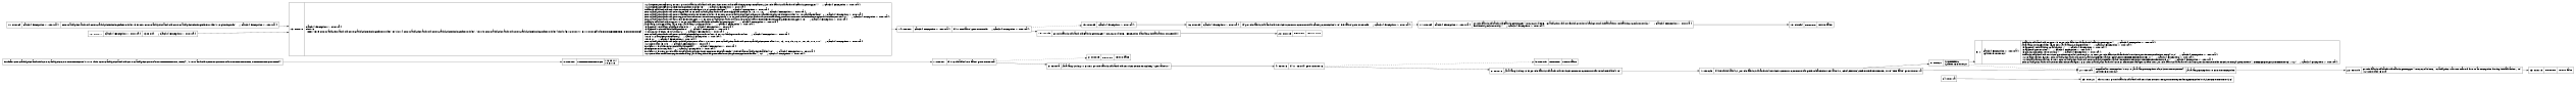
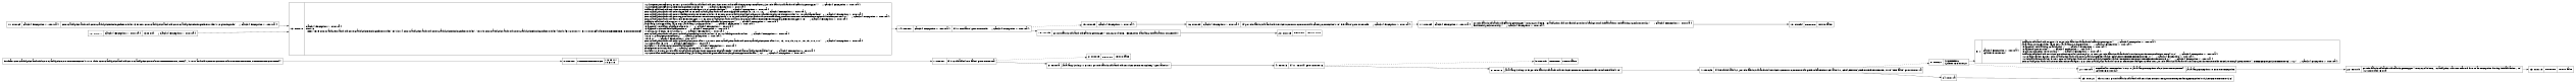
  digraph {
    rankdir=LR
    node [shape=record]
    n1 [label="{0\:\ 0x0000|MTH_ENTER_BLOCK\l|r12 = r17\lr0 = r18\l}"]
    n2 [label="{1\:\ 0x0007|if (r12.disabled == false) goto L_0x000a\l}"]
    n3 [label="{2\:\ 0x0009|RETURN\l|return false\l}"]
    n4 [label="{3\:\ 0x000a|java.lang.String r1 = new p018io.fabric.sdk.android.services.common.ApiKey().getValue(r0)\l}"]
    n5 [label="{4\:\ 0x0013|if (r1 != null) goto L_0x0016\l}"]
    n6 [label="{5\:\ 0x0015|RETURN\l|return false\l}"]
    n7 [label="{6\:\ 0x0016|java.lang.String r2 = p018io.fabric.sdk.android.services.common.CommonUtils.resolveBuildId(r18)\l}"]
    n8 [label="{7\:\ 0x0025|if (isBuildIdValid(r2, p018io.fabric.sdk.android.services.common.CommonUtils.getBooleanResourceValue(r0, CRASHLYTICS_REQUIRE_BUILD_ID, true)) == false) goto L_0x011a\l}"]
    n9 [label="{8\:\ 0x0027|SYNTHETIC\lSplitter:B:8:0x0027\l}"]
    n10 [label="{24\:\ 0x011a}"]
    n11 [label="{9\:\ ?|Catch:\{ Exception \-\> 0x010a \}\lSplitter:B:8:0x0027\l|io.fabric.sdk.android.Logger r3 = p018io.fabric.sdk.android.Fabric.getLogger()     \/\/ Catch:\{ Exception \-\> 0x010a \}\ljava.lang.StringBuilder r5 = new java.lang.StringBuilder()     \/\/ Catch:\{ Exception \-\> 0x010a \}\lr5.append(\"Initializing Crashlytics \")     \/\/ Catch:\{ Exception \-\> 0x010a \}\lr5.append(getVersion())     \/\/ Catch:\{ Exception \-\> 0x010a \}\lr3.mo22226i(TAG, r5.toString())     \/\/ Catch:\{ Exception \-\> 0x010a \}\lio.fabric.sdk.android.services.persistence.FileStoreImpl r7 = new p018io.fabric.sdk.android.services.persistence.FileStoreImpl(r12)     \/\/ Catch:\{ Exception \-\> 0x010a \}\lr12.crashMarker = new com.crashlytics.android.core.CrashlyticsFileMarker(CRASH_MARKER_FILE_NAME, r7)     \/\/ Catch:\{ Exception \-\> 0x010a \}\lr12.initializationMarker = new com.crashlytics.android.core.CrashlyticsFileMarker(INITIALIZATION_MARKER_FILE_NAME, r7)     \/\/ Catch:\{ Exception \-\> 0x010a \}\lcom.crashlytics.android.core.PreferenceManager r6 = com.crashlytics.android.core.PreferenceManager.create(new p018io.fabric.sdk.android.services.persistence.PreferenceStoreImpl(getContext(), PREFERENCE_STORE_NAME), r12)     \/\/ Catch:\{ Exception \-\> 0x010a \}\l}"]
    n12 [label="{21\:\ 0x010a|ExcHandler: Exception (r0v2 'e' java.lang.Exception A[CUSTOM_DECLARE])\lSplitter:B:8:0x0027\l|java.lang.Exception r0 = move\-exception\l}"]
    n13 [label="{25\:\ 0x0121|throw new p018io.fabric.sdk.android.services.concurrency.UnmetDependencyException(MISSING_BUILD_ID_MSG)\l}"]
    n14 [label="{22\:\ 0x010b|p018io.fabric.sdk.android.Fabric.getLogger().mo22224e(TAG, \"Crashlytics was not started due to an exception during initialization\", r0)\lr12.controller = null\l}"]
    n15 [label="{11\:\ 0x006f|Catch:\{ Exception \-\> 0x010a \}\l|com.crashlytics.android.core.CrashlyticsPinningInfoProvider r3 = new com.crashlytics.android.core.CrashlyticsPinningInfoProvider(r12.pinningInfo)     \/\/ Catch:\{ Exception \-\> 0x010a \}\l}"]
    n16 [label="{13\:\ 0x0078|Catch:\{ Exception \-\> 0x010a \}\lPHI: r3 \l  PHI: (r3v9 com.crashlytics.android.core.CrashlyticsPinningInfoProvider) = (r3v14 com.crashlytics.android.core.CrashlyticsPinningInfoProvider), (r3v15 com.crashlytics.android.core.CrashlyticsPinningInfoProvider) binds: [B:12:0x0077, B:11:0x006f] A[DONT_GENERATE, DONT_INLINE]\l|r12.httpRequestFactory = new p018io.fabric.sdk.android.services.network.DefaultHttpRequestFactory(p018io.fabric.sdk.android.Fabric.getLogger())     \/\/ Catch:\{ Exception \-\> 0x010a \}\lr12.httpRequestFactory.setPinningInfoProvider(r3)     \/\/ Catch:\{ Exception \-\> 0x010a \}\lio.fabric.sdk.android.services.common.IdManager r5 = getIdManager()     \/\/ Catch:\{ Exception \-\> 0x010a \}\lcom.crashlytics.android.core.AppData r8 = com.crashlytics.android.core.AppData.create(r0, r5, r1, r2)     \/\/ Catch:\{ Exception \-\> 0x010a \}\lcom.crashlytics.android.core.ManifestUnityVersionProvider r9 = new com.crashlytics.android.core.ManifestUnityVersionProvider(r0, r8.packageName)     \/\/ Catch:\{ Exception \-\> 0x010a \}\lcom.crashlytics.android.core.AppMeasurementEventListenerRegistrar r10 = com.crashlytics.android.core.DefaultAppMeasurementEventListenerRegistrar.instanceFrom(r17)     \/\/ Catch:\{ Exception \-\> 0x010a \}\lcom.crashlytics.android.answers.EventLogger r11 = com.crashlytics.android.answers.AppMeasurementEventLogger.getEventLogger(r18)     \/\/ Catch:\{ Exception \-\> 0x010a \}\lio.fabric.sdk.android.Logger r1 = p018io.fabric.sdk.android.Fabric.getLogger()     \/\/ Catch:\{ Exception \-\> 0x010a \}\ljava.lang.StringBuilder r3 = new java.lang.StringBuilder()     \/\/ Catch:\{ Exception \-\> 0x010a \}\lr3.append(\"Installer package name is: \")     \/\/ Catch:\{ Exception \-\> 0x010a \}\lr3.append(r8.installerPackageName)     \/\/ Catch:\{ Exception \-\> 0x010a \}\lr1.mo22221d(TAG, r3.toString())     \/\/ Catch:\{ Exception \-\> 0x010a \}\lcom.crashlytics.android.core.CrashlyticsBackgroundWorker r3 = r12.backgroundWorker     \/\/ Catch:\{ Exception \-\> 0x010a \}\lr16 = r12.httpRequestFactory     \/\/ Catch:\{ Exception \-\> 0x010a \}\lr15 = r1     \/\/ Catch:\{ Exception \-\> 0x010a \}\lcom.crashlytics.android.core.CrashlyticsController r1 = new com.crashlytics.android.core.CrashlyticsController(r17, r3, r16, r5, r6, r7, r8, r9, r10, r11)     \/\/ Catch:\{ Exception \-\> 0x010a \}\lr12.controller = r15     \/\/ Catch:\{ Exception \-\> 0x010a \}\lboolean r1 = didPreviousInitializationFail()     \/\/ Catch:\{ Exception \-\> 0x010a \}\lcheckForPreviousCrash()     \/\/ Catch:\{ Exception \-\> 0x010a \}\lboolean r2 = new p018io.fabric.sdk.android.services.common.FirebaseInfo().isFirebaseCrashlyticsEnabled(r0)     \/\/ Catch:\{ Exception \-\> 0x010a \}\lr12.controller.enableExceptionHandling(java.lang.Thread.getDefaultUncaughtExceptionHandler(), r2)     \/\/ Catch:\{ Exception \-\> 0x010a \}\l}"]
    n17 [label="{12\:\ 0x0077|Catch:\{ Exception \-\> 0x010a \}\l|r3 = null     \/\/ Catch:\{ Exception \-\> 0x010a \}\l}"]
    n18 [label="{14\:\ 0x00e7|Catch:\{ Exception \-\> 0x010a \}\l|if (r1 == false) goto L_0x00fe     \/\/ Catch:\{ Exception \-\> 0x010a \}\l}"]
    n19 [label="{15\:\ 0x00e9|Catch:\{ Exception \-\> 0x010a \}\l}"]
    n20 [label="{19\:\ 0x00fe|p018io.fabric.sdk.android.Fabric.getLogger().mo22221d(TAG, \"Exception handling initialization successful\")\l}"]
    n21 [label="{16\:\ 0x00ed|Catch:\{ Exception \-\> 0x010a \}\l|if (p018io.fabric.sdk.android.services.common.CommonUtils.canTryConnection(r18) == false) goto L_0x00fe     \/\/ Catch:\{ Exception \-\> 0x010a \}\l}"]
    n22 [label="{20\:\ 0x0109|RETURN\l|return true\l}"]
    n23 [label="{17\:\ 0x00ef|Catch:\{ Exception \-\> 0x010a \}\l|p018io.fabric.sdk.android.Fabric.getLogger().mo22221d(TAG, \"Crashlytics did not finish previous background initialization. Initializing synchronously.\")     \/\/ Catch:\{ Exception \-\> 0x010a \}\lfinishInitSynchronously()     \/\/ Catch:\{ Exception \-\> 0x010a \}\l}"]
    n24 [label="{18\:\ 0x00fd|RETURN\l|return false\l}"]
    n25 [label="{23\:\ 0x0119|RETURN\l|return false\l}"]
    n26 [label="{boolean com.crashlytics.android.core.CrashlyticsCore.onPreExecute((r17v0 'this' com.crashlytics.android.core.CrashlyticsCore A[IMMUTABLE_TYPE, THIS]), (r18v0 android.content.Context A[IMMUTABLE_TYPE, METHOD_ARGUMENT])) }"]
    n1 -> n2
    n2 -> n3 [style=dashed]
    n2 -> n4
    n4 -> n5
    n5 -> n6 [style=dashed]
    n5 -> n7
    n7 -> n8
-   n8 -> n9 [style=solid]
-   n8 -> n12
+   n8 -> n9 [style=dashed]
+   n8 -> n10
    n9 -> n11
    n9 -> n12 [style=dashed]
    n10 -> n13
    n12 -> n14
    n14 -> n25
    n15 -> n16
    n16 -> n18
    n17 -> n16
    n18 -> n19 [style=dashed]
    n18 -> n20
    n19 -> n21
    n20 -> n22
    n21 -> n23 [style=dashed]
    n23 -> n24
    n26 -> n1
  }
